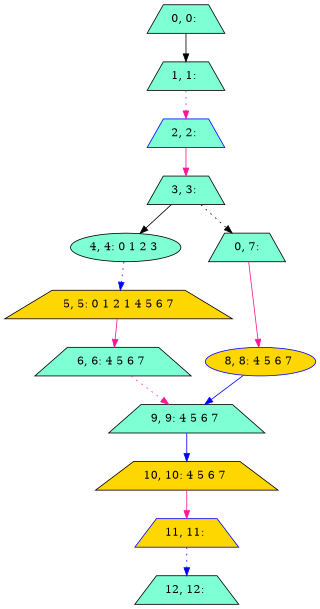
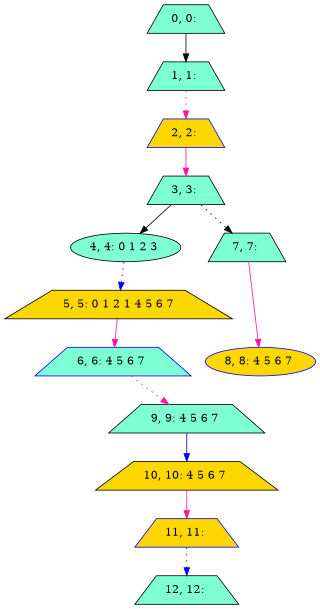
  digraph {
    node [color=black fillcolor=aquamarine shape=trapezium style=filled]
    edge [color=deeppink style=solid]
    n1 [label="0, 0: "]
    n2 [label="1, 1: "]
-   n3 [color=blue label="2, 2: "]
+   n3 [color=blue fillcolor=gold label="2, 2: "]
    n4 [label="3, 3: "]
    n5 [label="4, 4: 0 1 2 3 " shape=ellipse]
-   n6 [label="0, 7:"]
+   n6 [label="7, 7: "]
    n7 [fillcolor=gold label="5, 5: 0 1 2 1 4 5 6 7"]
    n8 [color=blue fillcolor=gold label="8, 8: 4 5 6 7 " shape=ellipse]
-   n9 [label="6, 6: 4 5 6 7 "]
+   n9 [color=blue label="6, 6: 4 5 6 7 "]
    n10 [label="9, 9: 4 5 6 7 "]
    n11 [fillcolor=gold label="10, 10: 4 5 6 7 "]
    n12 [color=blue fillcolor=gold label="11, 11: "]
    n13 [label="12, 12: "]
    n1 -> n2 [color=black]
    n2 -> n3 [style=dotted]
    n3 -> n4
    n4 -> n5 [color=black]
    n4 -> n6 [color=black style=dotted]
    n5 -> n7 [color=blue style=dotted]
    n6 -> n8
    n7 -> n9
-   n8 -> n10 [color=blue]
    n9 -> n10 [style=dotted]
    n10 -> n11 [color=blue]
    n11 -> n12
    n12 -> n13 [color=blue style=dotted]
  }
